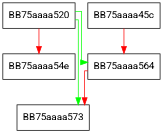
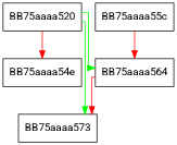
  digraph {
    fontname=Roboto
    splines=ortho
    node [fontname=Roboto shape=box]
    edge [color=red fontname=Roboto]
    BB75aaaa520
    BB75aaaa573
    BB75aaaa54e
    BB75aaaa564
-   BB75aaaa55c [label=BB75aaaa45c]
+   BB75aaaa55c
    BB75aaaa520 -> BB75aaaa573 [color=green]
    BB75aaaa520 -> BB75aaaa54e
    BB75aaaa520 -> BB75aaaa564 [color=green]
    BB75aaaa564 -> BB75aaaa573
    BB75aaaa55c -> BB75aaaa564
  }
